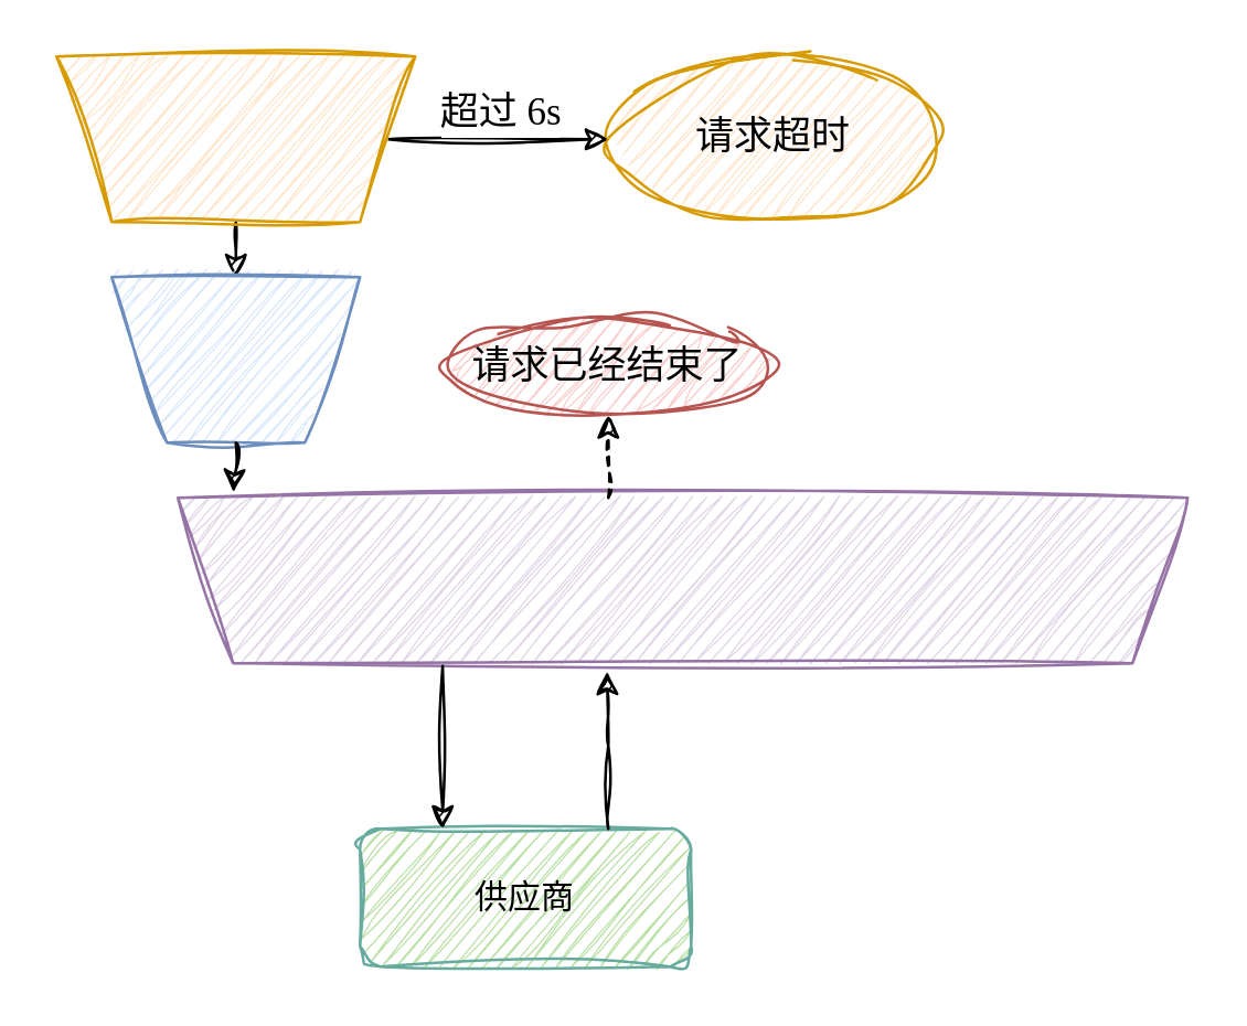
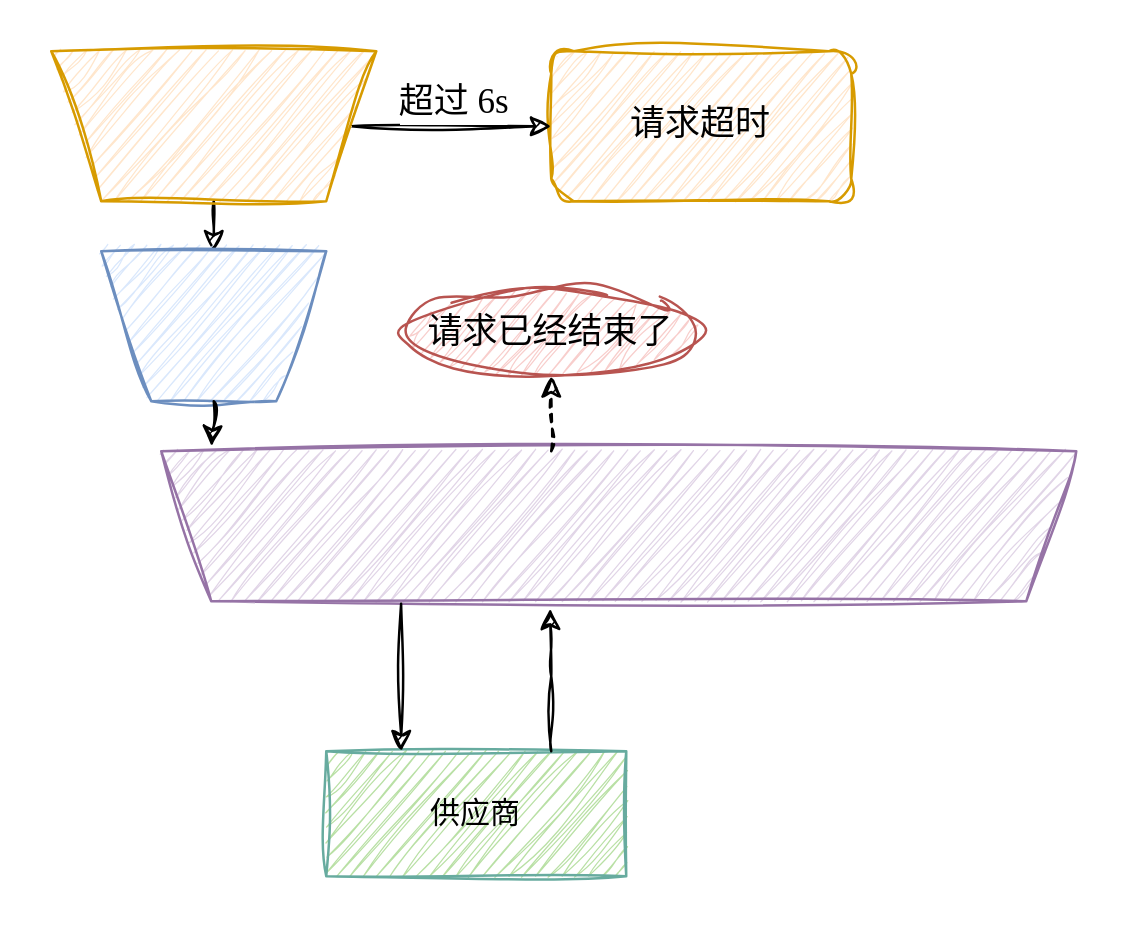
  <mxCell id="0" />
  <mxCell id="1" parent="0" />
- <mxCell id="2" value="请求超时" style="ellipse;whiteSpace=wrap;html=1;sketch=1;hachureGap=4;jiggle=2;curveFitting=1;fontFamily=手札体-简;fillColor=#ffe6cc;strokeColor=#d79b00;fontSize=14;" vertex="1" parent="1"><mxGeometry x="220" y="20" width="120" height="60" as="geometry" /></mxCell>
+ <mxCell id="2" value="请求超时" style="rounded=1;whiteSpace=wrap;html=1;sketch=1;hachureGap=4;jiggle=2;curveFitting=1;fontFamily=手札体-简;fillColor=#ffe6cc;strokeColor=#d79b00;fontSize=14;" vertex="1" parent="1"><mxGeometry x="220" y="20" width="120" height="60" as="geometry" /></mxCell>
  <mxCell id="3" style="edgeStyle=orthogonalEdgeStyle;rounded=0;sketch=1;hachureGap=4;jiggle=2;curveFitting=1;orthogonalLoop=1;jettySize=auto;html=1;exitX=0.5;exitY=0;exitDx=0;exitDy=0;entryX=0.5;entryY=1;entryDx=0;entryDy=0;fontFamily=手札体-简;fontSize=14;" edge="1" parent="1" source="6" target="7"><mxGeometry relative="1" as="geometry" /></mxCell>
  <mxCell id="4" style="edgeStyle=orthogonalEdgeStyle;rounded=0;sketch=1;hachureGap=4;jiggle=2;curveFitting=1;orthogonalLoop=1;jettySize=auto;html=1;exitX=0;exitY=0.5;exitDx=0;exitDy=0;entryX=0;entryY=0.5;entryDx=0;entryDy=0;fontFamily=手札体-简;fontSize=14;" edge="1" parent="1" source="6" target="2"><mxGeometry relative="1" as="geometry" /></mxCell>
  <mxCell id="5" value="超过 6s" style="edgeLabel;html=1;align=center;verticalAlign=middle;resizable=0;points=[];sketch=1;hachureGap=4;jiggle=2;curveFitting=1;fontFamily=手札体-简;fontSize=14;" vertex="1" connectable="0" parent="4"><mxGeometry x="-0.261" y="1" relative="1" as="geometry"><mxPoint x="10" y="-9" as="offset" /></mxGeometry></mxCell>
  <mxCell id="6" value="" style="shape=trapezoid;perimeter=trapezoidPerimeter;whiteSpace=wrap;html=1;fixedSize=1;sketch=1;hachureGap=4;jiggle=2;curveFitting=1;fontFamily=手札体-简;rotation=-180;fillColor=#ffe6cc;strokeColor=#d79b00;fontSize=14;" vertex="1" parent="1"><mxGeometry x="20" y="20" width="130" height="60" as="geometry" /></mxCell>
  <mxCell id="7" value="" style="shape=trapezoid;perimeter=trapezoidPerimeter;whiteSpace=wrap;html=1;fixedSize=1;sketch=1;hachureGap=4;jiggle=2;curveFitting=1;fontFamily=手札体-简;rotation=-180;fillColor=#dae8fc;strokeColor=#6c8ebf;fontSize=14;" vertex="1" parent="1"><mxGeometry x="40" y="100" width="90" height="60" as="geometry" /></mxCell>
  <mxCell id="8" value="" style="shape=trapezoid;perimeter=trapezoidPerimeter;whiteSpace=wrap;html=1;fixedSize=1;sketch=1;hachureGap=4;jiggle=2;curveFitting=1;fontFamily=手札体-简;rotation=-180;fillColor=#e1d5e7;strokeColor=#9673a6;fontSize=14;" vertex="1" parent="1"><mxGeometry x="64" y="180" width="366" height="60" as="geometry" /></mxCell>
  <mxCell id="9" style="edgeStyle=orthogonalEdgeStyle;rounded=0;sketch=1;hachureGap=4;jiggle=2;curveFitting=1;orthogonalLoop=1;jettySize=auto;html=1;exitX=0.5;exitY=0;exitDx=0;exitDy=0;entryX=0.945;entryY=1.033;entryDx=0;entryDy=0;entryPerimeter=0;fontFamily=手札体-简;fontSize=14;" edge="1" parent="1" source="7" target="8"><mxGeometry relative="1" as="geometry" /></mxCell>
- <mxCell id="10" value="供应商" style="rounded=1;whiteSpace=wrap;html=1;sketch=1;hachureGap=4;jiggle=2;curveFitting=1;fontFamily=手札体-简;fillColor=#B9E0A5;strokeColor=#67AB9F;" vertex="1" parent="1"><mxGeometry x="130" y="300" width="120" height="50" as="geometry" /></mxCell>
+ <mxCell id="10" value="供应商" style="whiteSpace=wrap;html=1;sketch=1;hachureGap=4;jiggle=2;curveFitting=1;fontFamily=手札体-简;fillColor=#B9E0A5;strokeColor=#67AB9F;rounded=0;" vertex="1" parent="1"><mxGeometry x="130" y="300" width="120" height="50" as="geometry" /></mxCell>
  <mxCell id="11" value="" style="endArrow=classic;html=1;rounded=0;sketch=1;hachureGap=4;jiggle=2;curveFitting=1;fontFamily=Architects Daughter;fontSource=https%3A%2F%2Ffonts.googleapis.com%2Fcss%3Ffamily%3DArchitects%2BDaughter;exitX=0.854;exitY=-0.017;exitDx=0;exitDy=0;exitPerimeter=0;entryX=0.25;entryY=0;entryDx=0;entryDy=0;" edge="1" parent="1" target="10"><mxGeometry width="50" height="50" relative="1" as="geometry"><mxPoint x="159.936" y="241.02" as="sourcePoint" /><mxPoint x="159.5" y="290" as="targetPoint" /></mxGeometry></mxCell>
  <mxCell id="12" style="edgeStyle=orthogonalEdgeStyle;rounded=0;sketch=1;hachureGap=4;jiggle=2;curveFitting=1;orthogonalLoop=1;jettySize=auto;html=1;exitX=0.75;exitY=0;exitDx=0;exitDy=0;entryX=0.575;entryY=-0.05;entryDx=0;entryDy=0;entryPerimeter=0;fontFamily=Architects Daughter;fontSource=https%3A%2F%2Ffonts.googleapis.com%2Fcss%3Ffamily%3DArchitects%2BDaughter;" edge="1" parent="1" source="10" target="8"><mxGeometry relative="1" as="geometry" /></mxCell>
  <mxCell id="13" style="edgeStyle=orthogonalEdgeStyle;rounded=0;sketch=1;hachureGap=4;jiggle=2;curveFitting=1;orthogonalLoop=1;jettySize=auto;html=1;exitX=0.75;exitY=0;exitDx=0;exitDy=0;fontFamily=Architects Daughter;fontSource=https%3A%2F%2Ffonts.googleapis.com%2Fcss%3Ffamily%3DArchitects%2BDaughter;dashed=1;" edge="1" parent="1"><mxGeometry relative="1" as="geometry"><mxPoint x="220" y="180" as="sourcePoint" /><mxPoint x="220" y="150" as="targetPoint" /></mxGeometry></mxCell>
  <mxCell id="14" value="请求已经结束了" style="ellipse;whiteSpace=wrap;html=1;sketch=1;hachureGap=4;jiggle=2;curveFitting=1;fontFamily=手札体-简;fontSize=14;fillColor=#f8cecc;strokeColor=#b85450;" vertex="1" parent="1"><mxGeometry x="160" y="115" width="120" height="35" as="geometry" /></mxCell>
